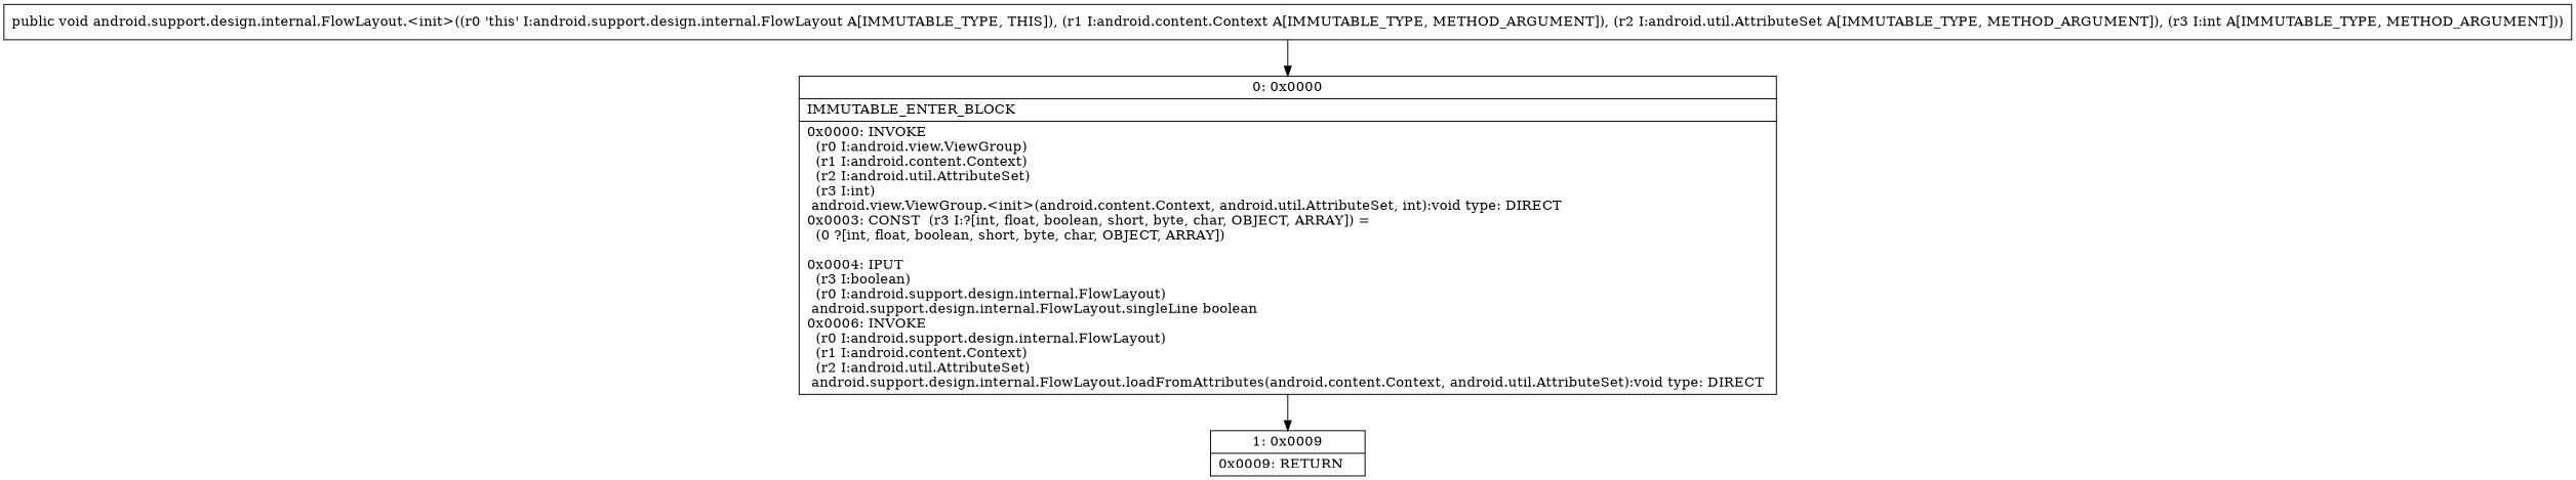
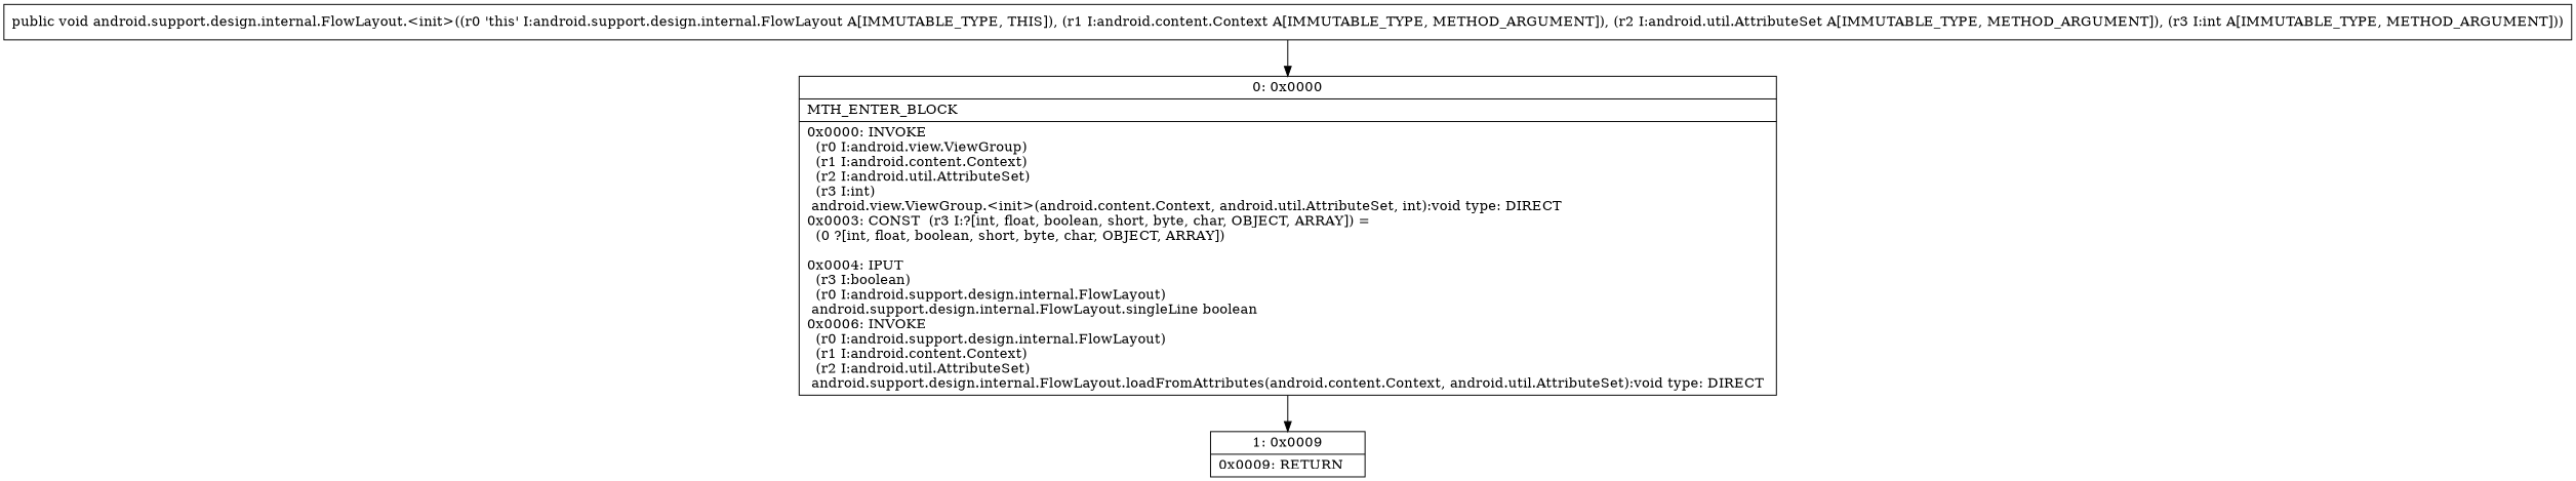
  digraph {
    node [shape=record]
-   n1 [label="{0\:\ 0x0000|IMMUTABLE_ENTER_BLOCK\l|0x0000: INVOKE  \l  (r0 I:android.view.ViewGroup)\l  (r1 I:android.content.Context)\l  (r2 I:android.util.AttributeSet)\l  (r3 I:int)\l android.view.ViewGroup.\<init\>(android.content.Context, android.util.AttributeSet, int):void type: DIRECT \l0x0003: CONST  (r3 I:?[int, float, boolean, short, byte, char, OBJECT, ARRAY]) = \l  (0 ?[int, float, boolean, short, byte, char, OBJECT, ARRAY])\l \l0x0004: IPUT  \l  (r3 I:boolean)\l  (r0 I:android.support.design.internal.FlowLayout)\l android.support.design.internal.FlowLayout.singleLine boolean \l0x0006: INVOKE  \l  (r0 I:android.support.design.internal.FlowLayout)\l  (r1 I:android.content.Context)\l  (r2 I:android.util.AttributeSet)\l android.support.design.internal.FlowLayout.loadFromAttributes(android.content.Context, android.util.AttributeSet):void type: DIRECT \l}"]
+   n1 [label="{0\:\ 0x0000|MTH_ENTER_BLOCK\l|0x0000: INVOKE  \l  (r0 I:android.view.ViewGroup)\l  (r1 I:android.content.Context)\l  (r2 I:android.util.AttributeSet)\l  (r3 I:int)\l android.view.ViewGroup.\<init\>(android.content.Context, android.util.AttributeSet, int):void type: DIRECT \l0x0003: CONST  (r3 I:?[int, float, boolean, short, byte, char, OBJECT, ARRAY]) = \l  (0 ?[int, float, boolean, short, byte, char, OBJECT, ARRAY])\l \l0x0004: IPUT  \l  (r3 I:boolean)\l  (r0 I:android.support.design.internal.FlowLayout)\l android.support.design.internal.FlowLayout.singleLine boolean \l0x0006: INVOKE  \l  (r0 I:android.support.design.internal.FlowLayout)\l  (r1 I:android.content.Context)\l  (r2 I:android.util.AttributeSet)\l android.support.design.internal.FlowLayout.loadFromAttributes(android.content.Context, android.util.AttributeSet):void type: DIRECT \l}"]
    n2 [label="{1\:\ 0x0009|0x0009: RETURN   \l}"]
    n3 [label="{public void android.support.design.internal.FlowLayout.\<init\>((r0 'this' I:android.support.design.internal.FlowLayout A[IMMUTABLE_TYPE, THIS]), (r1 I:android.content.Context A[IMMUTABLE_TYPE, METHOD_ARGUMENT]), (r2 I:android.util.AttributeSet A[IMMUTABLE_TYPE, METHOD_ARGUMENT]), (r3 I:int A[IMMUTABLE_TYPE, METHOD_ARGUMENT])) }"]
    n1 -> n2
    n3 -> n1
  }
